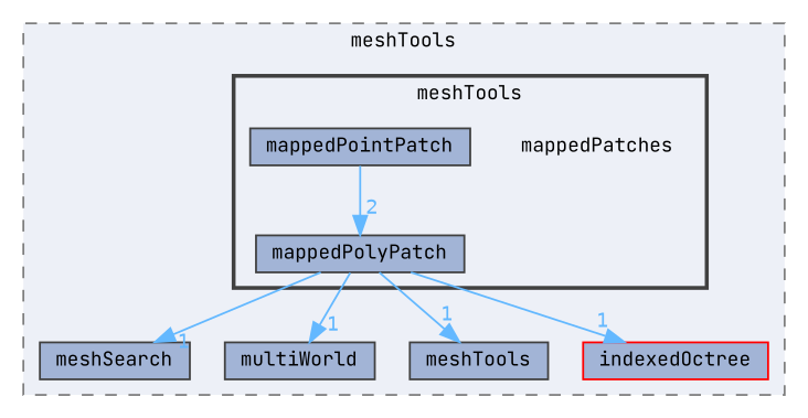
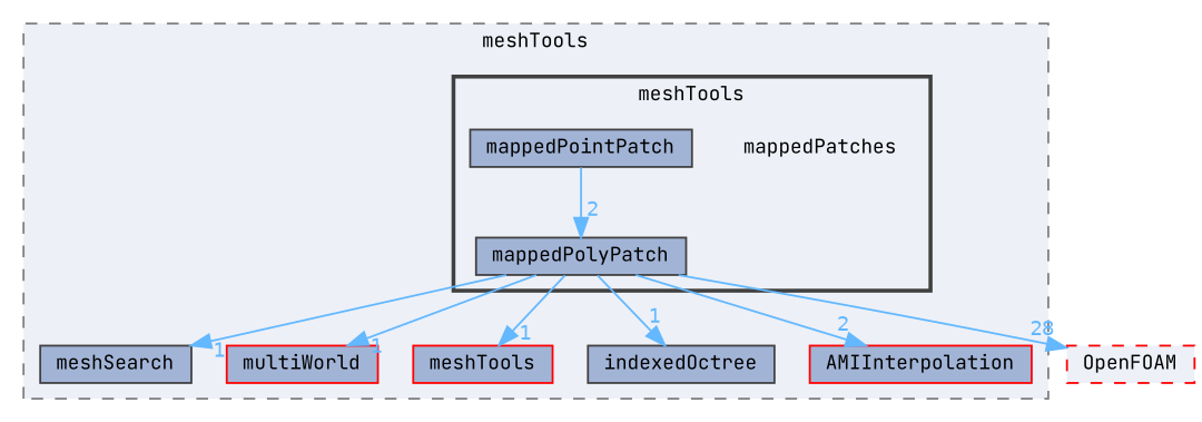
  digraph {
    compound=true
    fontname="JetBrains Mono"
    node [fontname="JetBrains Mono" fontsize=10 shape=box color=grey25 fillcolor="#a2b4d6" style=filled]
    edge [color=steelblue1 fontcolor=steelblue1 fontname="JetBrains Mono" fontsize=10 headlabel=1 labeldistance=1.5 labelfontname=Helvetica labelfontsize=10]
    n1 [height=0.2 label=mappedPatches shape=plaintext width=0.4 color="" fillcolor="" style=""]
    n2 [height=0.2 label=mappedPointPatch width=0.4]
    n3 [height=0.2 label=mappedPolyPatch width=0.4]
    n4 [height=0.2 label=meshSearch width=0.4]
-   n5 [height=0.2 label=multiWorld width=0.4]
-   n6 [height=0.2 label=meshTools width=0.4]
-   n7 [color=red height=0.2 label=indexedOctree width=0.4]
+   n5 [color=red height=0.2 label=multiWorld width=0.4]
+   n6 [color=red height=0.2 label=meshTools width=0.4]
+   n7 [height=0.2 label=indexedOctree width=0.4]
+   n8 [color=red height=0.2 label=AMIInterpolation width=0.4]
+   n9 [color=red fillcolor="#edf0f7" height=0.2 label=OpenFOAM style="filled,dashed" width=0.4]
    subgraph cluster_1 {
      bgcolor="#edf0f7"
      fontsize=10
      label=meshTools
      pencolor=grey50
      style="filled,dashed"
      n4
      n5
      n6
      n7
+     n8
      subgraph cluster_2 {
        bgcolor="#edf0f7"
        fontsize=10
        label=meshTools
        pencolor=grey25
        style="filled,bold"
        n1
        n2
        n3
      }
    }
    n2 -> n3 [headlabel=2]
    n3 -> n4
    n3 -> n5
    n3 -> n6
    n3 -> n7
+   n3 -> n8 [headlabel=2]
+   n3 -> n9 [headlabel=28]
  }
